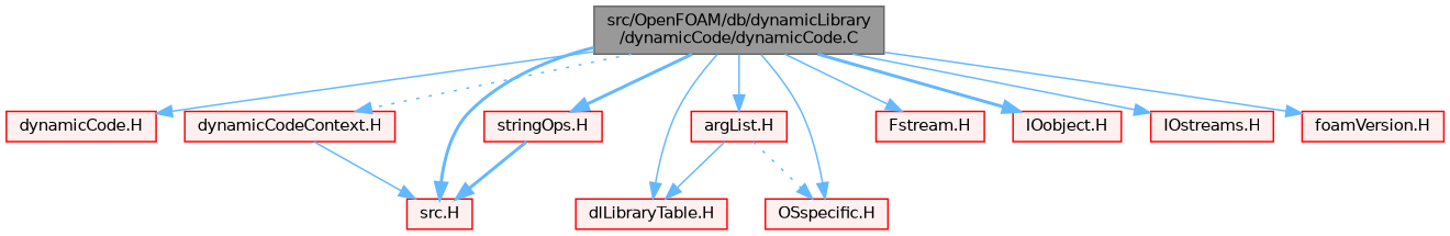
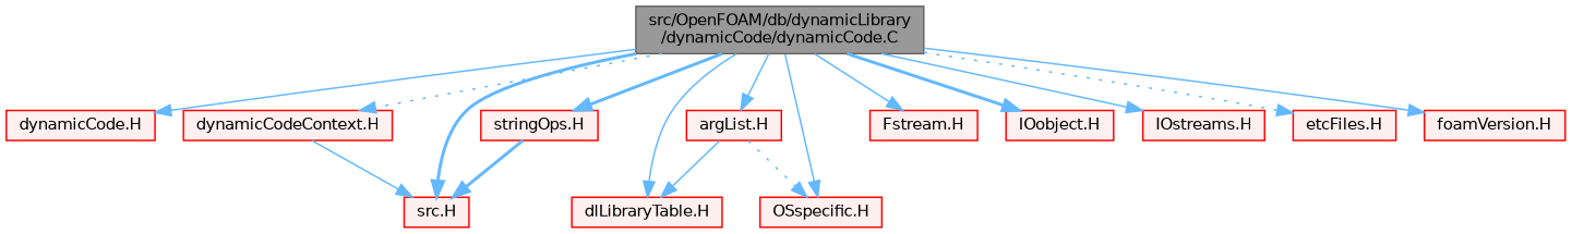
  digraph {
    node [color=red fillcolor="#FFF0F0" fontname=Helvetica fontsize=10 shape=box style=filled]
    edge [color=steelblue1 fontname=Helvetica fontsize=10 labelfontname=Helvetica labelfontsize=10 style=solid]
    n1 [color=gray40 fillcolor=grey60 fontcolor=black height=0.2 label="src/OpenFOAM/db/dynamicLibrary\l/dynamicCode/dynamicCode.C" width=0.4]
    n2 [height=0.2 label="dynamicCode.H" width=0.4]
    n3 [height=0.2 label="dynamicCodeContext.H" width=0.4]
    n4 [height=0.2 label="src.H" width=0.4]
    n5 [height=0.2 label="dlLibraryTable.H" width=0.4]
    n6 [height=0.2 label="argList.H" width=0.4]
    n7 [height=0.2 label="OSspecific.H" width=0.4]
    n8 [height=0.2 label="stringOps.H" width=0.4]
    n9 [height=0.2 label="Fstream.H" width=0.4]
    n10 [height=0.2 label="IOobject.H" width=0.4]
    n11 [height=0.2 label="IOstreams.H" width=0.4]
+   n12 [height=0.2 label="etcFiles.H" width=0.4]
    n13 [height=0.2 label="foamVersion.H" width=0.4]
    n1 -> n2
    n1 -> n3 [style=dotted]
    n1 -> n4 [style=bold]
    n1 -> n5
    n1 -> n6
    n1 -> n7
    n1 -> n8 [style=bold]
    n1 -> n9
    n1 -> n10 [style=bold]
    n1 -> n11
+   n1 -> n12 [style=dotted]
    n1 -> n13
    n3 -> n4
    n6 -> n5
    n6 -> n7 [style=dotted]
    n8 -> n4 [style=bold]
  }
